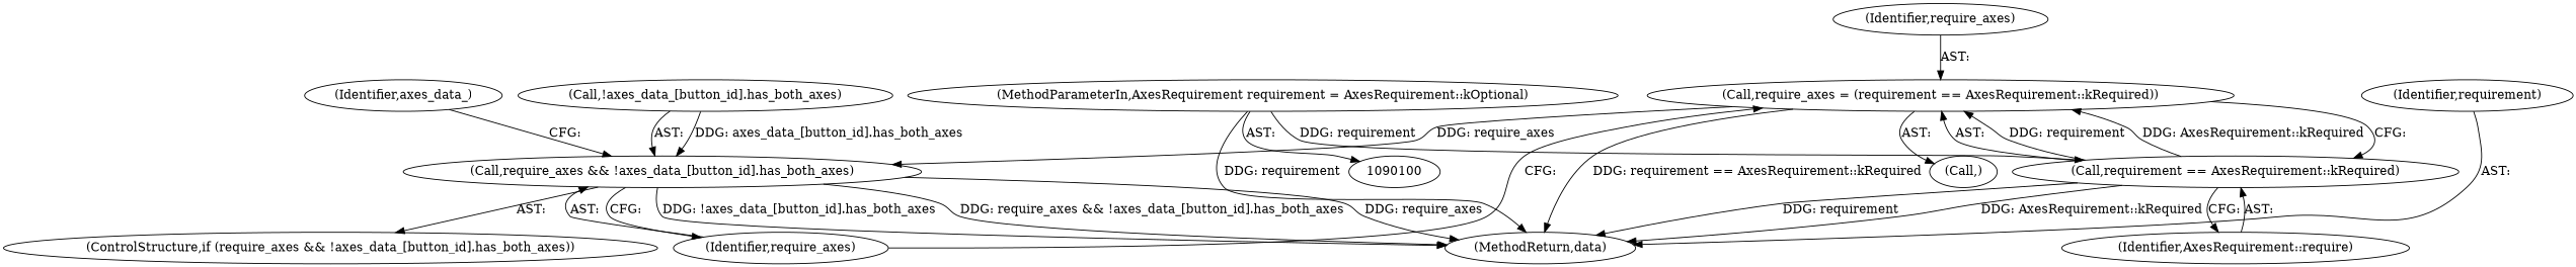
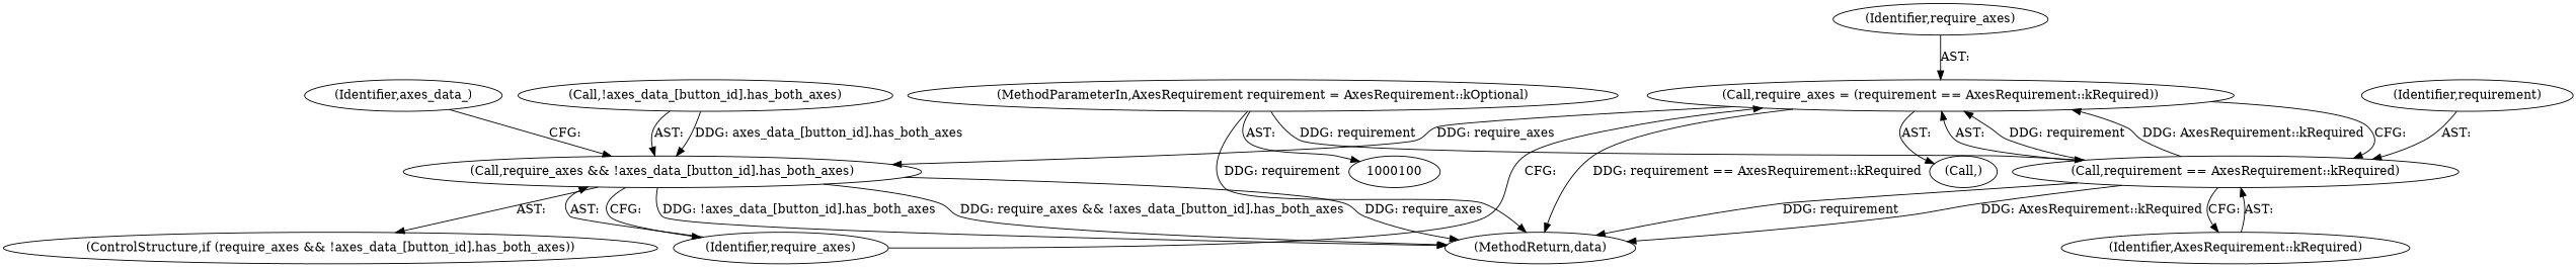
  digraph {
    n1 [label="(Call,require_axes = (requirement == AxesRequirement::kRequired))"]
    n2 [label="(Call,requirement == AxesRequirement::kRequired)"]
    n3 [label="(Call,require_axes && !axes_data_[button_id].has_both_axes)"]
    n4 [label="(Call,)"]
    n5 [label="(MethodReturn,data)"]
-   n6 [label="(Identifier,AxesRequirement::require)"]
+   n6 [label="(Identifier,AxesRequirement::kRequired)"]
    n7 [label="(Identifier,require_axes)"]
    n8 [label="(ControlStructure,if (require_axes && !axes_data_[button_id].has_both_axes))"]
    n9 [label="(MethodParameterIn,AxesRequirement requirement = AxesRequirement::kOptional)"]
-   1000100 [label=1090100]
+   1000100
    n11 [label="(Call,!axes_data_[button_id].has_both_axes)"]
    n12 [label="(Identifier,require_axes)"]
    n13 [label="(Identifier,axes_data_)"]
    n14 [label="(Identifier,requirement)"]
    n1 -> n2 [label="CFG: "]
    n1 -> n3 [label="DDG: require_axes"]
    n1 -> n4 [label="AST: "]
    n1 -> n5 [label="DDG: requirement == AxesRequirement::kRequired"]
    n2 -> n1 [label="AST: "]
    n2 -> n1 [label="DDG: requirement"]
    n2 -> n1 [label="DDG: AxesRequirement::kRequired"]
    n2 -> n5 [label="DDG: requirement"]
    n2 -> n5 [label="DDG: AxesRequirement::kRequired"]
    n2 -> n6 [label="CFG: "]
    n3 -> n5 [label="DDG: require_axes && !axes_data_[button_id].has_both_axes"]
    n3 -> n5 [label="DDG: require_axes"]
    n3 -> n5 [label="DDG: !axes_data_[button_id].has_both_axes"]
    n3 -> n7 [label="CFG: "]
    n3 -> n8 [label="AST: "]
    n6 -> n2 [label="AST: "]
    n7 -> n1 [label="CFG: "]
    n7 -> n3 [label="AST: "]
    n9 -> n2 [label="DDG: requirement"]
    n9 -> n5 [label="DDG: requirement"]
    n9 -> 1000100 [label="AST: "]
    n11 -> n3 [label="AST: "]
    n11 -> n3 [label="DDG: axes_data_[button_id].has_both_axes"]
    n12 -> n1 [label="AST: "]
    n13 -> n3 [label="CFG: "]
-   n14 -> n5 [label="AST: "]
+   n14 -> n2 [label="AST: "]
  }
